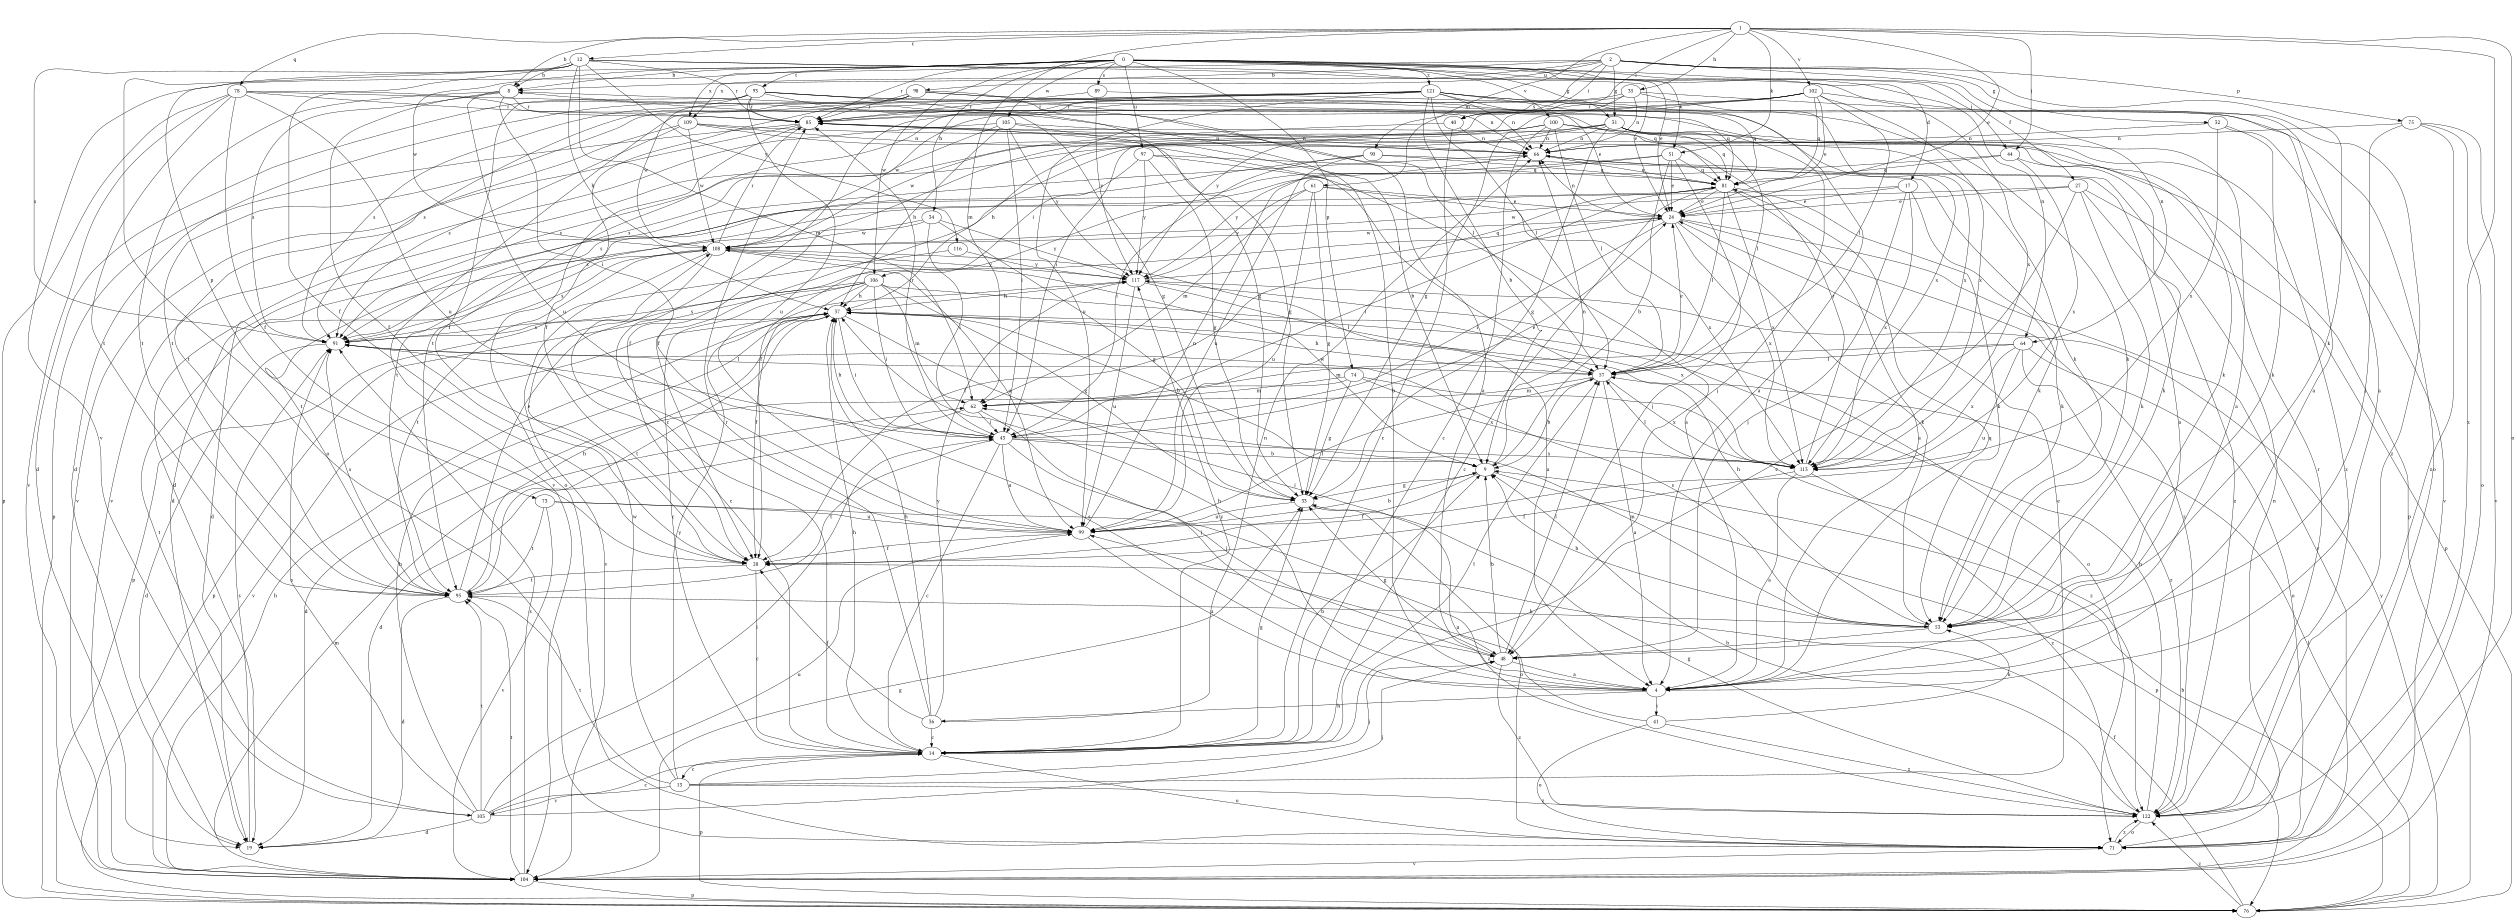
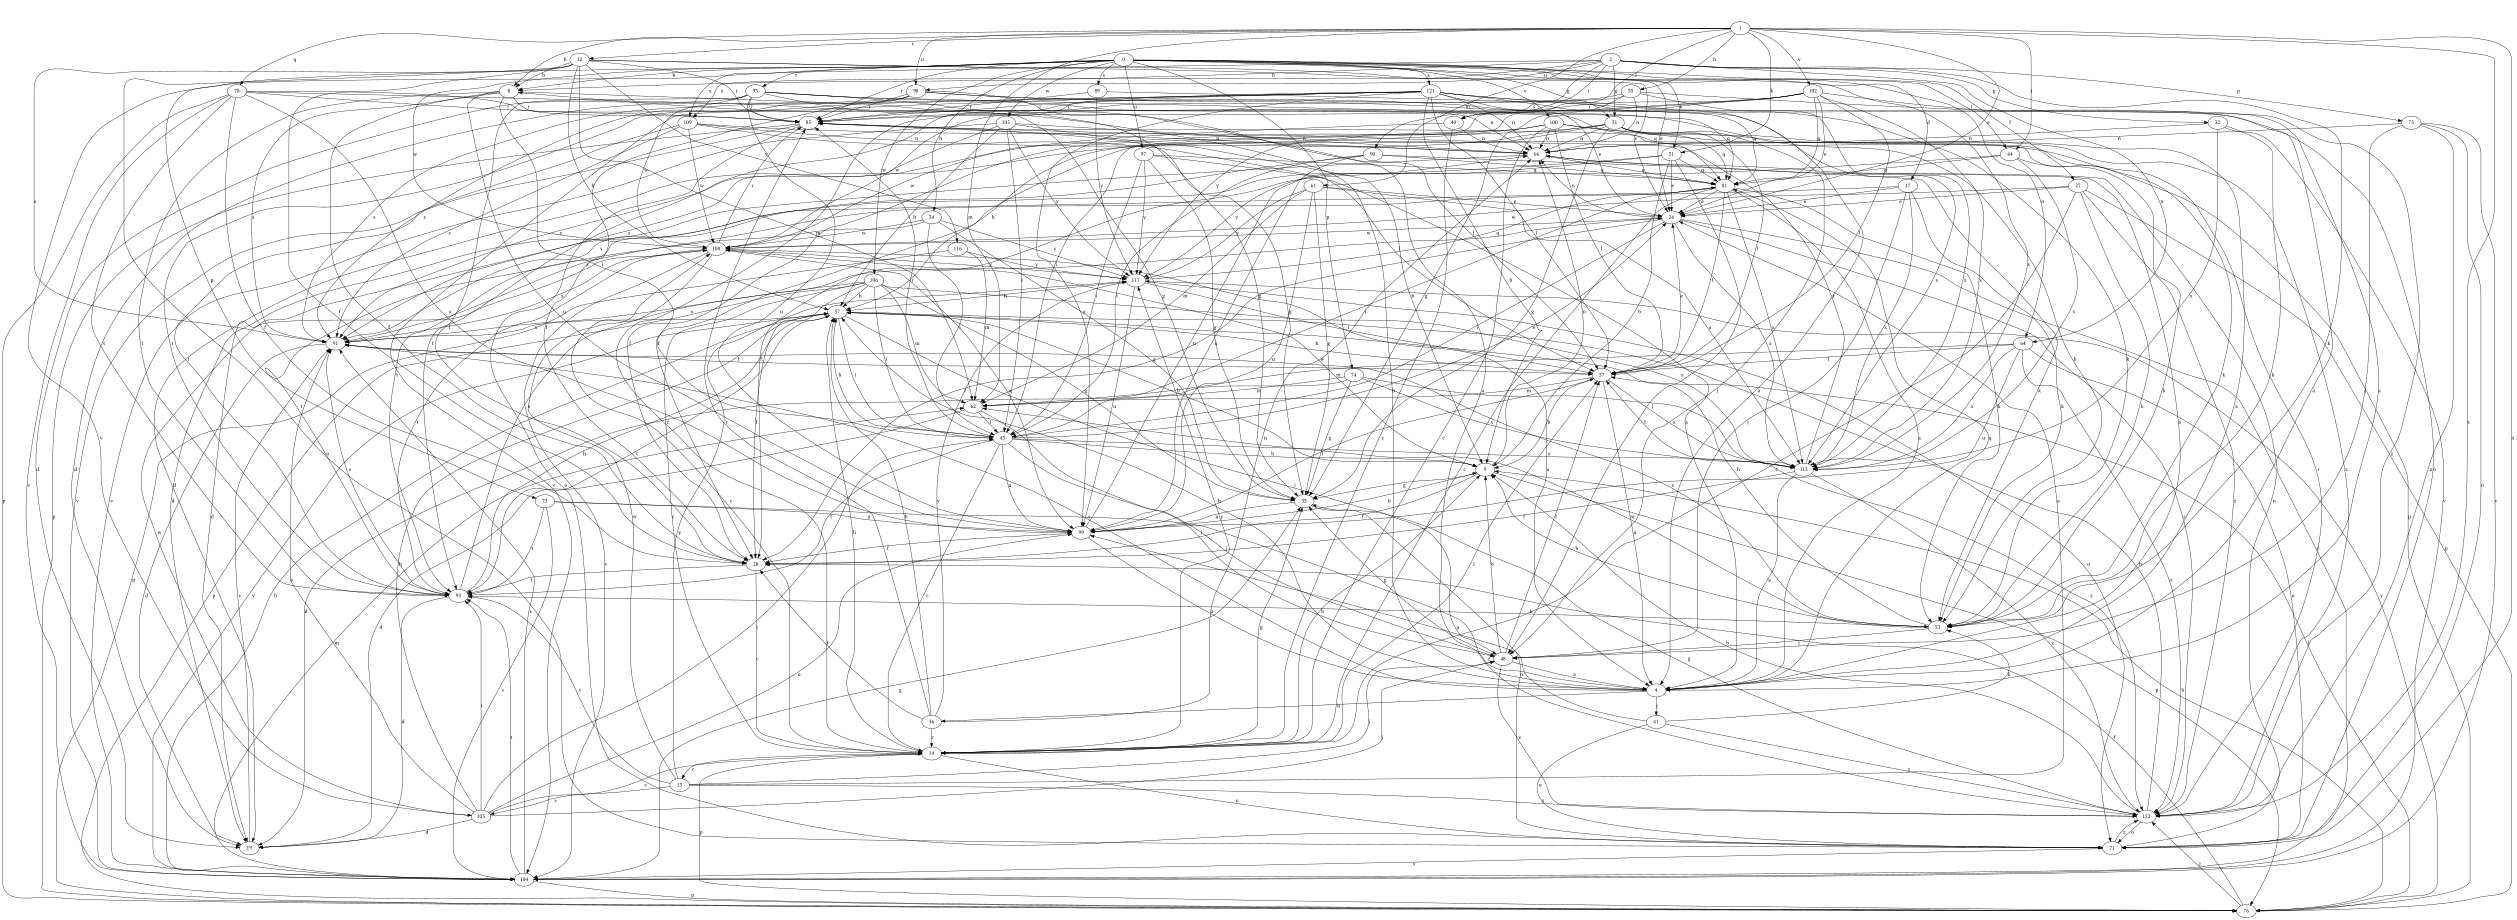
  strict digraph {
    fontname="PT Serif"
    node [fontname="PT Serif"]
    edge [fontname="PT Serif"]
    0
    8
    17
    24
    27
    31
    34
    44
    51
    64
    73
    74
    85
    89
    93
    97
    100
    105
    106
    108
    109
    121
    81
    91
    28
    43
    95
    99
    53
    113
    48
    122
    66
    104
    76
    14
    4
    33
    57
    19
    117
    9
    62
    71
    37
    1
    12
    35
    40
    61
    78
    98
    102
    116
    2
    32
    75
    90
    103
    36
    41
    13
    0 -> 8 [label=b]
    0 -> 17 [label=d]
    0 -> 24 [label=e]
    0 -> 27 [label=f]
    0 -> 31 [label=g]
    0 -> 34 [label=h]
    0 -> 44 [label=j]
    0 -> 51 [label=k]
    0 -> 64 [label=n]
    0 -> 73 [label=p]
    0 -> 74 [label=p]
    0 -> 85 [label=r]
    0 -> 89 [label=s]
    0 -> 93 [label=t]
    0 -> 97 [label=u]
    0 -> 100 [label=v]
    0 -> 105 [label=w]
    0 -> 106 [label=w]
    0 -> 108 [label=w]
    0 -> 109 [label=x]
    0 -> 121 [label=z]
    8 -> 85 [label=r]
    8 -> 81 [label=q]
    8 -> 91 [label=s]
    8 -> 28 [label=f]
    8 -> 43 [label=i]
    8 -> 95 [label=t]
    8 -> 99 [label=u]
    17 -> 24 [label=e]
    17 -> 91 [label=s]
    17 -> 53 [label=k]
    17 -> 113 [label=x]
    17 -> 48 [label=j]
    24 -> 108 [label=w]
    24 -> 28 [label=f]
    24 -> 43 [label=i]
-   24 -> 53 [label=k]
    24 -> 113 [label=x]
    24 -> 122 [label=z]
    24 -> 66 [label=n]
    24 -> 104 [label=v]
    27 -> 24 [label=e]
    27 -> 108 [label=w]
    27 -> 53 [label=k]
    27 -> 122 [label=z]
    27 -> 76 [label=p]
    27 -> 14 [label=c]
    31 -> 81 [label=q]
    31 -> 91 [label=s]
    31 -> 28 [label=f]
    31 -> 48 [label=j]
    31 -> 66 [label=n]
    31 -> 4 [label=a]
    31 -> 33 [label=g]
    31 -> 57 [label=l]
    31 -> 19 [label=d]
    34 -> 108 [label=w]
    34 -> 43 [label=i]
    34 -> 95 [label=t]
    34 -> 33 [label=g]
    34 -> 117 [label=y]
    44 -> 81 [label=q]
    44 -> 28 [label=f]
    44 -> 53 [label=k]
    44 -> 113 [label=x]
    51 -> 24 [label=e]
    51 -> 81 [label=q]
    51 -> 91 [label=s]
    51 -> 48 [label=j]
    51 -> 117 [label=y]
    51 -> 9 [label=b]
    64 -> 99 [label=u]
    64 -> 113 [label=x]
    64 -> 122 [label=z]
    64 -> 57 [label=l]
    64 -> 62 [label=m]
    64 -> 71 [label=o]
    73 -> 95 [label=t]
    73 -> 99 [label=u]
    73 -> 122 [label=z]
    73 -> 104 [label=v]
    74 -> 113 [label=x]
    74 -> 122 [label=z]
    74 -> 33 [label=g]
    74 -> 19 [label=d]
    74 -> 62 [label=m]
    85 -> 66 [label=n]
    85 -> 104 [label=v]
    85 -> 76 [label=p]
    85 -> 33 [label=g]
    85 -> 71 [label=o]
    89 -> 85 [label=r]
    89 -> 117 [label=y]
    89 -> 71 [label=o]
    93 -> 85 [label=r]
    93 -> 108 [label=w]
    93 -> 81 [label=q]
    93 -> 28 [label=f]
    93 -> 99 [label=u]
    93 -> 66 [label=n]
    93 -> 33 [label=g]
    93 -> 57 [label=l]
    93 -> 19 [label=d]
    97 -> 81 [label=q]
-   97 -> 106 [label=i]
+   97 -> 43 [label=i]
    97 -> 4 [label=a]
    97 -> 33 [label=g]
    97 -> 117 [label=y]
    100 -> 28 [label=f]
    100 -> 53 [label=k]
    100 -> 122 [label=z]
    100 -> 66 [label=n]
    100 -> 14 [label=c]
    100 -> 57 [label=l]
    100 -> 37 [label=h]
    105 -> 91 [label=s]
    105 -> 43 [label=i]
    105 -> 66 [label=n]
    105 -> 104 [label=v]
    105 -> 117 [label=y]
    105 -> 9 [label=b]
    105 -> 37 [label=h]
    106 -> 91 [label=s]
    106 -> 28 [label=f]
    106 -> 43 [label=i]
    106 -> 113 [label=x]
    106 -> 76 [label=p]
    106 -> 14 [label=c]
    106 -> 33 [label=g]
    106 -> 62 [label=m]
    106 -> 37 [label=h]
    108 -> 85 [label=r]
    108 -> 91 [label=s]
    108 -> 95 [label=t]
    108 -> 99 [label=u]
    108 -> 104 [label=v]
    108 -> 14 [label=c]
    108 -> 4 [label=a]
    108 -> 117 [label=y]
    109 -> 108 [label=w]
    109 -> 91 [label=s]
    109 -> 95 [label=t]
    109 -> 66 [label=n]
    109 -> 76 [label=p]
    109 -> 57 [label=l]
    121 -> 24 [label=e]
    121 -> 85 [label=r]
    121 -> 91 [label=s]
    121 -> 95 [label=t]
    121 -> 99 [label=u]
    121 -> 53 [label=k]
    121 -> 122 [label=z]
    121 -> 66 [label=n]
    121 -> 104 [label=v]
    121 -> 14 [label=c]
    121 -> 4 [label=a]
    121 -> 57 [label=l]
    121 -> 9 [label=b]
    81 -> 24 [label=e]
    81 -> 43 [label=i]
    81 -> 53 [label=k]
    81 -> 113 [label=x]
    81 -> 14 [label=c]
    81 -> 4 [label=a]
    81 -> 57 [label=l]
    81 -> 19 [label=d]
    91 -> 57 [label=l]
    91 -> 19 [label=d]
    28 -> 95 [label=t]
    28 -> 14 [label=c]
    43 -> 24 [label=e]
    43 -> 85 [label=r]
    43 -> 95 [label=t]
    43 -> 99 [label=u]
    43 -> 113 [label=x]
    43 -> 48 [label=j]
    43 -> 14 [label=c]
    43 -> 9 [label=b]
    43 -> 37 [label=h]
    95 -> 24 [label=e]
    95 -> 91 [label=s]
    95 -> 53 [label=k]
    95 -> 19 [label=d]
    95 -> 37 [label=h]
    99 -> 28 [label=f]
    99 -> 66 [label=n]
    99 -> 4 [label=a]
    99 -> 57 [label=l]
    99 -> 9 [label=b]
    53 -> 91 [label=s]
    53 -> 48 [label=j]
    53 -> 9 [label=b]
    53 -> 62 [label=m]
    53 -> 37 [label=h]
    113 -> 85 [label=r]
    113 -> 28 [label=f]
    113 -> 122 [label=z]
    113 -> 4 [label=a]
    113 -> 57 [label=l]
    48 -> 122 [label=z]
    48 -> 4 [label=a]
    48 -> 33 [label=g]
    48 -> 57 [label=l]
    48 -> 9 [label=b]
    122 -> 85 [label=r]
    122 -> 33 [label=g]
    122 -> 9 [label=b]
    122 -> 71 [label=o]
    122 -> 37 [label=h]
    66 -> 81 [label=q]
    66 -> 53 [label=k]
    66 -> 19 [label=d]
    104 -> 91 [label=s]
    104 -> 95 [label=t]
    104 -> 76 [label=p]
    104 -> 33 [label=g]
    104 -> 62 [label=m]
    104 -> 37 [label=h]
    76 -> 28 [label=f]
    76 -> 122 [label=z]
    76 -> 57 [label=l]
    76 -> 117 [label=y]
    76 -> 9 [label=b]
    14 -> 76 [label=p]
    14 -> 33 [label=g]
    14 -> 57 [label=l]
    14 -> 117 [label=y]
    14 -> 9 [label=b]
    14 -> 71 [label=o]
    14 -> 37 [label=h]
    14 -> 13 [label=c]
    4 -> 8 [label=b]
    4 -> 81 [label=q]
    4 -> 91 [label=s]
    4 -> 37 [label=h]
    4 -> 36 [label=h]
    4 -> 41 [label=i]
    33 -> 99 [label=u]
    33 -> 71 [label=o]
    57 -> 24 [label=e]
    57 -> 113 [label=x]
    57 -> 4 [label=a]
    57 -> 9 [label=b]
    57 -> 62 [label=m]
    57 -> 37 [label=h]
    19 -> 91 [label=s]
    117 -> 81 [label=q]
    117 -> 99 [label=u]
    117 -> 57 [label=l]
    117 -> 71 [label=o]
    117 -> 37 [label=h]
    9 -> 108 [label=w]
    9 -> 28 [label=f]
    9 -> 66 [label=n]
    9 -> 76 [label=p]
    9 -> 33 [label=g]
    62 -> 43 [label=i]
    62 -> 48 [label=j]
    62 -> 19 [label=d]
    71 -> 122 [label=z]
    71 -> 66 [label=n]
    71 -> 104 [label=v]
    37 -> 91 [label=s]
    37 -> 43 [label=i]
    37 -> 95 [label=t]
    37 -> 48 [label=j]
    37 -> 104 [label=v]
    37 -> 9 [label=b]
    1 -> 8 [label=b]
    1 -> 24 [label=e]
    1 -> 44 [label=j]
    1 -> 51 [label=k]
    1 -> 122 [label=z]
    1 -> 62 [label=m]
    1 -> 71 [label=o]
    1 -> 12 [label=c]
    1 -> 35 [label=h]
    1 -> 40 [label=i]
    1 -> 61 [label=m]
    1 -> 78 [label=q]
+   1 -> 98 [label=u]
    1 -> 102 [label=v]
    12 -> 8 [label=b]
    12 -> 24 [label=e]
    12 -> 85 [label=r]
    12 -> 91 [label=s]
    12 -> 28 [label=f]
    12 -> 113 [label=x]
    12 -> 62 [label=m]
    12 -> 71 [label=o]
    12 -> 37 [label=h]
    12 -> 116 [label=y]
    35 -> 85 [label=r]
    35 -> 95 [label=t]
    35 -> 113 [label=x]
    35 -> 66 [label=n]
    35 -> 4 [label=a]
    35 -> 117 [label=y]
    40 -> 108 [label=w]
    40 -> 66 [label=n]
    40 -> 14 [label=c]
    61 -> 24 [label=e]
    61 -> 99 [label=u]
    61 -> 113 [label=x]
    61 -> 33 [label=g]
    61 -> 117 [label=y]
    61 -> 62 [label=m]
    78 -> 85 [label=r]
    78 -> 28 [label=f]
    78 -> 95 [label=t]
    78 -> 99 [label=u]
    78 -> 53 [label=k]
    78 -> 104 [label=v]
    78 -> 76 [label=p]
    78 -> 33 [label=g]
    98 -> 85 [label=r]
    98 -> 81 [label=q]
    98 -> 91 [label=s]
    98 -> 28 [label=f]
    98 -> 113 [label=x]
    98 -> 4 [label=a]
    98 -> 19 [label=d]
    102 -> 24 [label=e]
    102 -> 85 [label=r]
    102 -> 108 [label=w]
    102 -> 81 [label=q]
    102 -> 43 [label=i]
    102 -> 113 [label=x]
    102 -> 4 [label=a]
    102 -> 33 [label=g]
    102 -> 57 [label=l]
    116 -> 76 [label=p]
    116 -> 117 [label=y]
+   116 -> 62 [label=m]
    2 -> 8 [label=b]
    2 -> 31 [label=g]
    2 -> 64 [label=n]
    2 -> 109 [label=x]
    2 -> 53 [label=k]
    2 -> 40 [label=i]
    2 -> 98 [label=u]
    2 -> 32 [label=g]
    2 -> 75 [label=p]
    2 -> 90 [label=s]
    2 -> 103 [label=v]
    32 -> 53 [label=k]
    32 -> 113 [label=x]
    32 -> 66 [label=n]
    32 -> 104 [label=v]
    75 -> 48 [label=j]
    75 -> 122 [label=z]
    75 -> 66 [label=n]
    75 -> 104 [label=v]
    75 -> 71 [label=o]
    90 -> 81 [label=q]
    90 -> 43 [label=i]
    90 -> 95 [label=t]
    90 -> 99 [label=u]
    90 -> 4 [label=a]
-   103 -> 108 [label=t]
+   103 -> 108 [label=w]
    103 -> 91 [label=s]
    103 -> 43 [label=i]
    103 -> 95 [label=t]
    103 -> 99 [label=u]
    103 -> 48 [label=j]
    103 -> 14 [label=c]
    103 -> 19 [label=d]
    103 -> 37 [label=h]
    36 -> 85 [label=r]
    36 -> 28 [label=f]
    36 -> 66 [label=n]
    36 -> 14 [label=c]
    36 -> 117 [label=y]
    36 -> 37 [label=h]
    41 -> 99 [label=u]
    41 -> 53 [label=k]
    41 -> 122 [label=z]
    41 -> 71 [label=o]
    13 -> 24 [label=e]
    13 -> 108 [label=w]
    13 -> 95 [label=t]
    13 -> 48 [label=j]
    13 -> 122 [label=z]
    13 -> 117 [label=y]
    13 -> 103 [label=v]
  }
